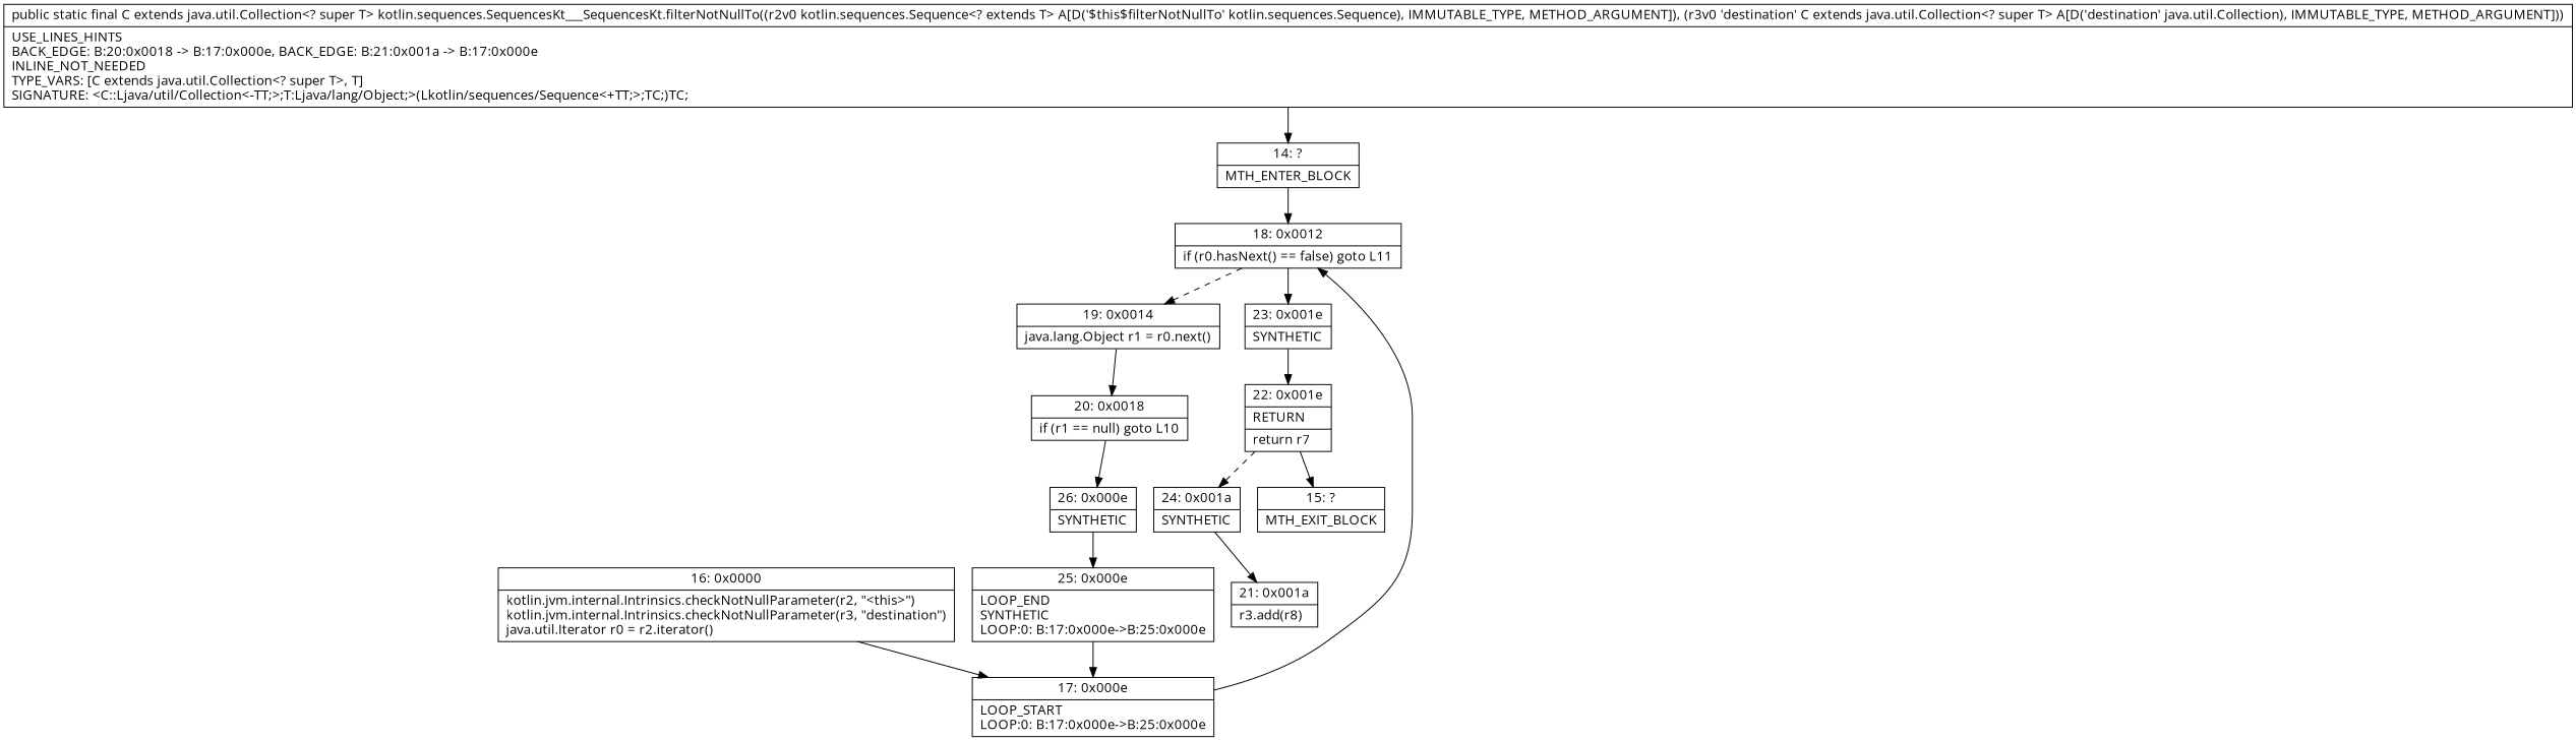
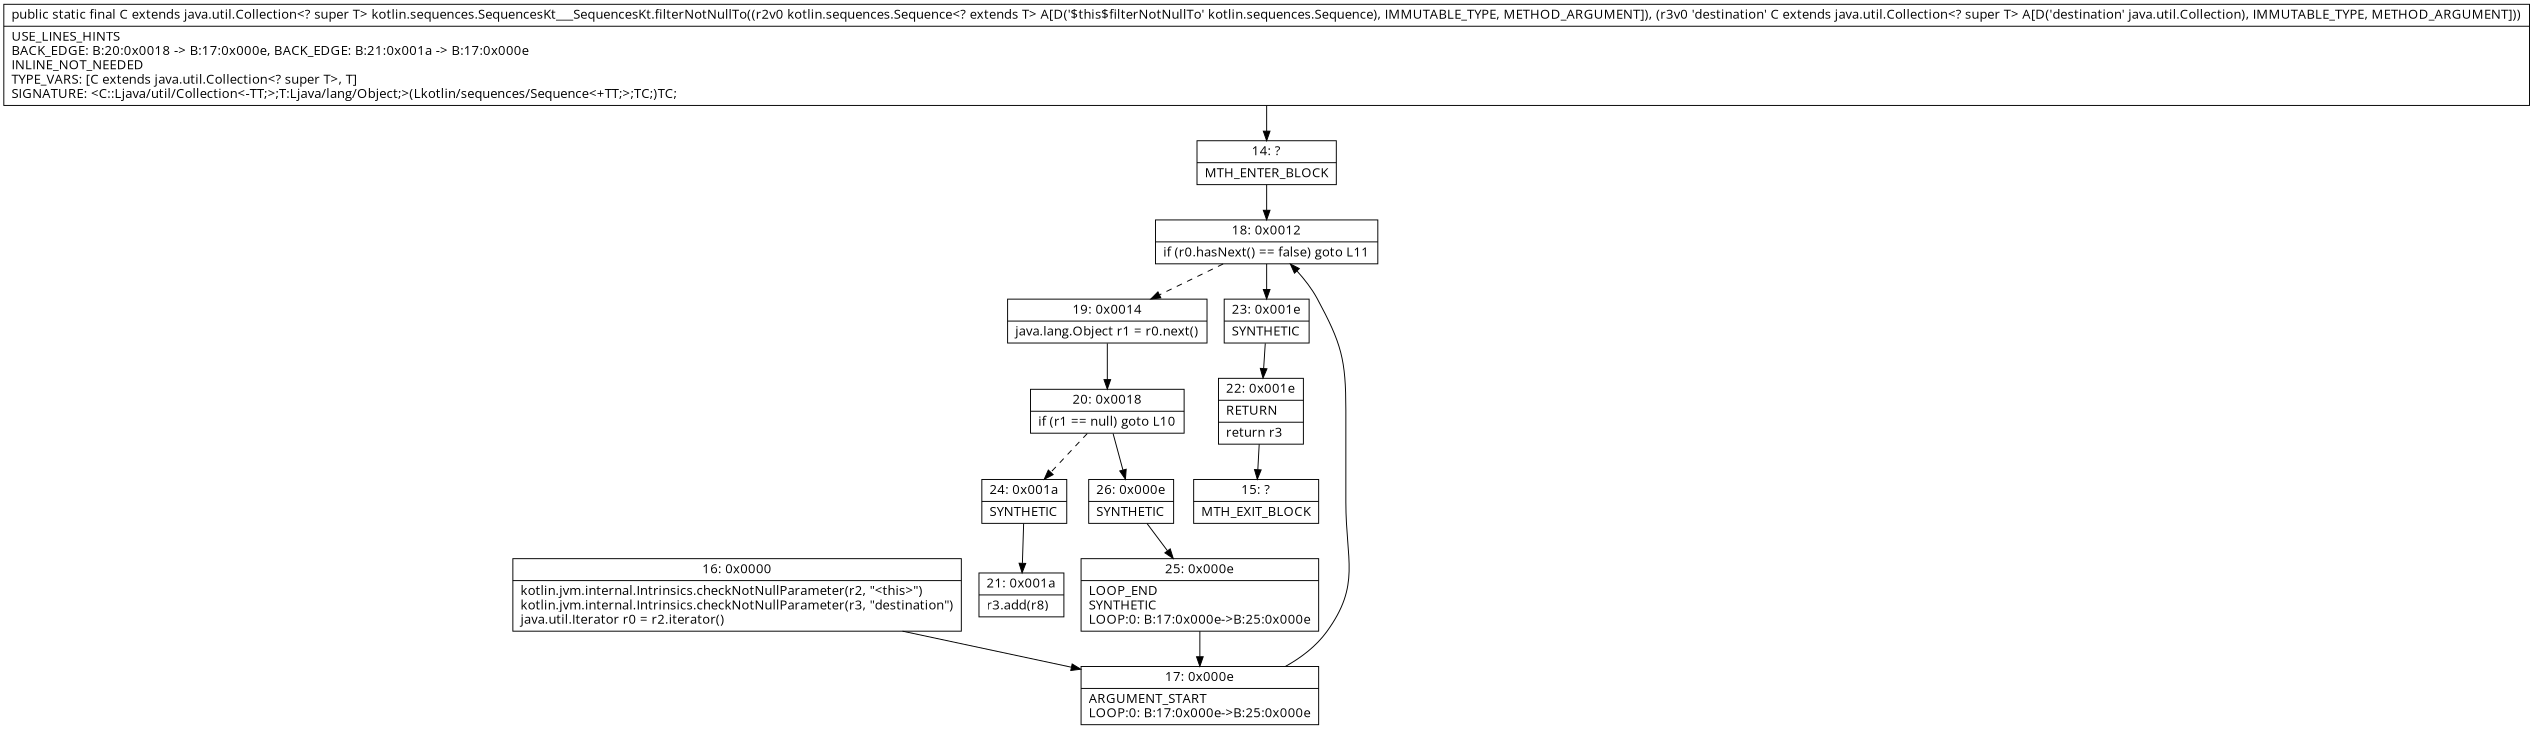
  digraph {
    fontname="Open Sans"
    node [fontname="Open Sans" shape=record]
    edge [fontname="Open Sans"]
    n1 [label="{14\:\ ?|MTH_ENTER_BLOCK\l}"]
    n2 [label="{18\:\ 0x0012|if (r0.hasNext() == false) goto L11\l}"]
    n3 [label="{16\:\ 0x0000|kotlin.jvm.internal.Intrinsics.checkNotNullParameter(r2, \"\<this\>\")\lkotlin.jvm.internal.Intrinsics.checkNotNullParameter(r3, \"destination\")\ljava.util.Iterator r0 = r2.iterator()\l}"]
-   n4 [label="{17\:\ 0x000e|LOOP_START\lLOOP:0: B:17:0x000e\-\>B:25:0x000e\l}"]
+   n4 [label="{17\:\ 0x000e|ARGUMENT_START\lLOOP:0: B:17:0x000e\-\>B:25:0x000e\l}"]
    n5 [label="{19\:\ 0x0014|java.lang.Object r1 = r0.next()\l}"]
    n6 [label="{23\:\ 0x001e|SYNTHETIC\l}"]
    n7 [label="{20\:\ 0x0018|if (r1 == null) goto L10\l}"]
-   n8 [label="{22\:\ 0x001e|RETURN\l|return r7\l}"]
+   n8 [label="{22\:\ 0x001e|RETURN\l|return r3\l}"]
    n9 [label="{24\:\ 0x001a|SYNTHETIC\l}"]
    n10 [label="{26\:\ 0x000e|SYNTHETIC\l}"]
    n11 [label="{21\:\ 0x001a|r3.add(r8)\l}"]
    n12 [label="{25\:\ 0x000e|LOOP_END\lSYNTHETIC\lLOOP:0: B:17:0x000e\-\>B:25:0x000e\l}"]
    n13 [label="{15\:\ ?|MTH_EXIT_BLOCK\l}"]
    n14 [label="{public static final C extends java.util.Collection\<? super T\> kotlin.sequences.SequencesKt___SequencesKt.filterNotNullTo((r2v0 kotlin.sequences.Sequence\<? extends T\> A[D('$this$filterNotNullTo' kotlin.sequences.Sequence), IMMUTABLE_TYPE, METHOD_ARGUMENT]), (r3v0 'destination' C extends java.util.Collection\<? super T\> A[D('destination' java.util.Collection), IMMUTABLE_TYPE, METHOD_ARGUMENT]))  | USE_LINES_HINTS\lBACK_EDGE: B:20:0x0018 \-\> B:17:0x000e, BACK_EDGE: B:21:0x001a \-\> B:17:0x000e\lINLINE_NOT_NEEDED\lTYPE_VARS: [C extends java.util.Collection\<? super T\>, T]\lSIGNATURE: \<C::Ljava\/util\/Collection\<\-TT;\>;T:Ljava\/lang\/Object;\>(Lkotlin\/sequences\/Sequence\<+TT;\>;TC;)TC;\l}"]
    n1 -> n2
    n2 -> n5 [style=dashed]
    n2 -> n6
    n3 -> n4
    n4 -> n2
    n5 -> n7
    n6 -> n8
-   n8 -> n9 [style=dashed]
+   n7 -> n9 [style=dashed]
    n7 -> n10
    n8 -> n13
    n9 -> n11
    n10 -> n12
    n12 -> n4
    n14 -> n1
  }
